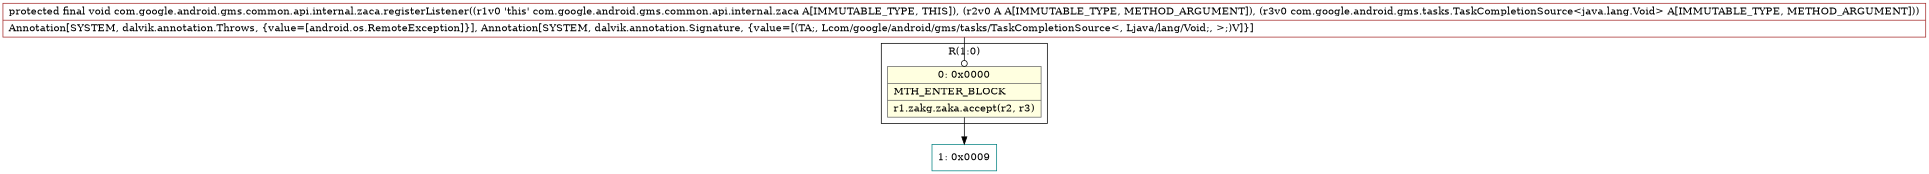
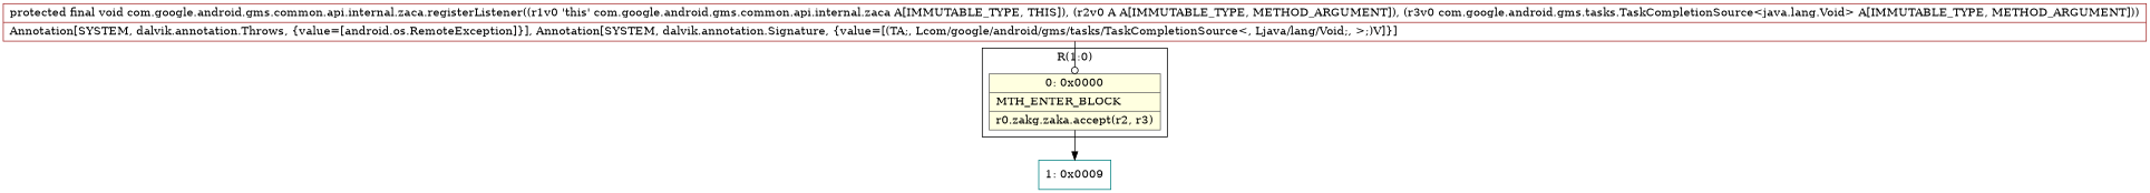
  digraph {
    node [shape=record style=filled fillcolor=white]
-   n1 [color=gray40 label="{0\:\ 0x0000|MTH_ENTER_BLOCK\l|r1.zakg.zaka.accept(r2, r3)\l}" fillcolor=lightyellow]
+   n1 [color=gray40 label="{0\:\ 0x0000|MTH_ENTER_BLOCK\l|r0.zakg.zaka.accept(r2, r3)\l}" fillcolor=lightyellow]
    n2 [color=teal label="{1\:\ 0x0009}"]
    n3 [label="{protected final void com.google.android.gms.common.api.internal.zaca.registerListener((r1v0 'this' com.google.android.gms.common.api.internal.zaca A[IMMUTABLE_TYPE, THIS]), (r2v0 A A[IMMUTABLE_TYPE, METHOD_ARGUMENT]), (r3v0 com.google.android.gms.tasks.TaskCompletionSource\<java.lang.Void\> A[IMMUTABLE_TYPE, METHOD_ARGUMENT]))  | Annotation[SYSTEM, dalvik.annotation.Throws, \{value=[android.os.RemoteException]\}], Annotation[SYSTEM, dalvik.annotation.Signature, \{value=[(TA;, Lcom\/google\/android\/gms\/tasks\/TaskCompletionSource\<, Ljava\/lang\/Void;, \>;)V]\}]\l}" color=brown]
    subgraph cluster_1 {
      label="R(1:0)"
      n1
    }
    n1 -> n2 [arrowhead=normal]
    n3 -> n1 [arrowhead=odot]
  }
